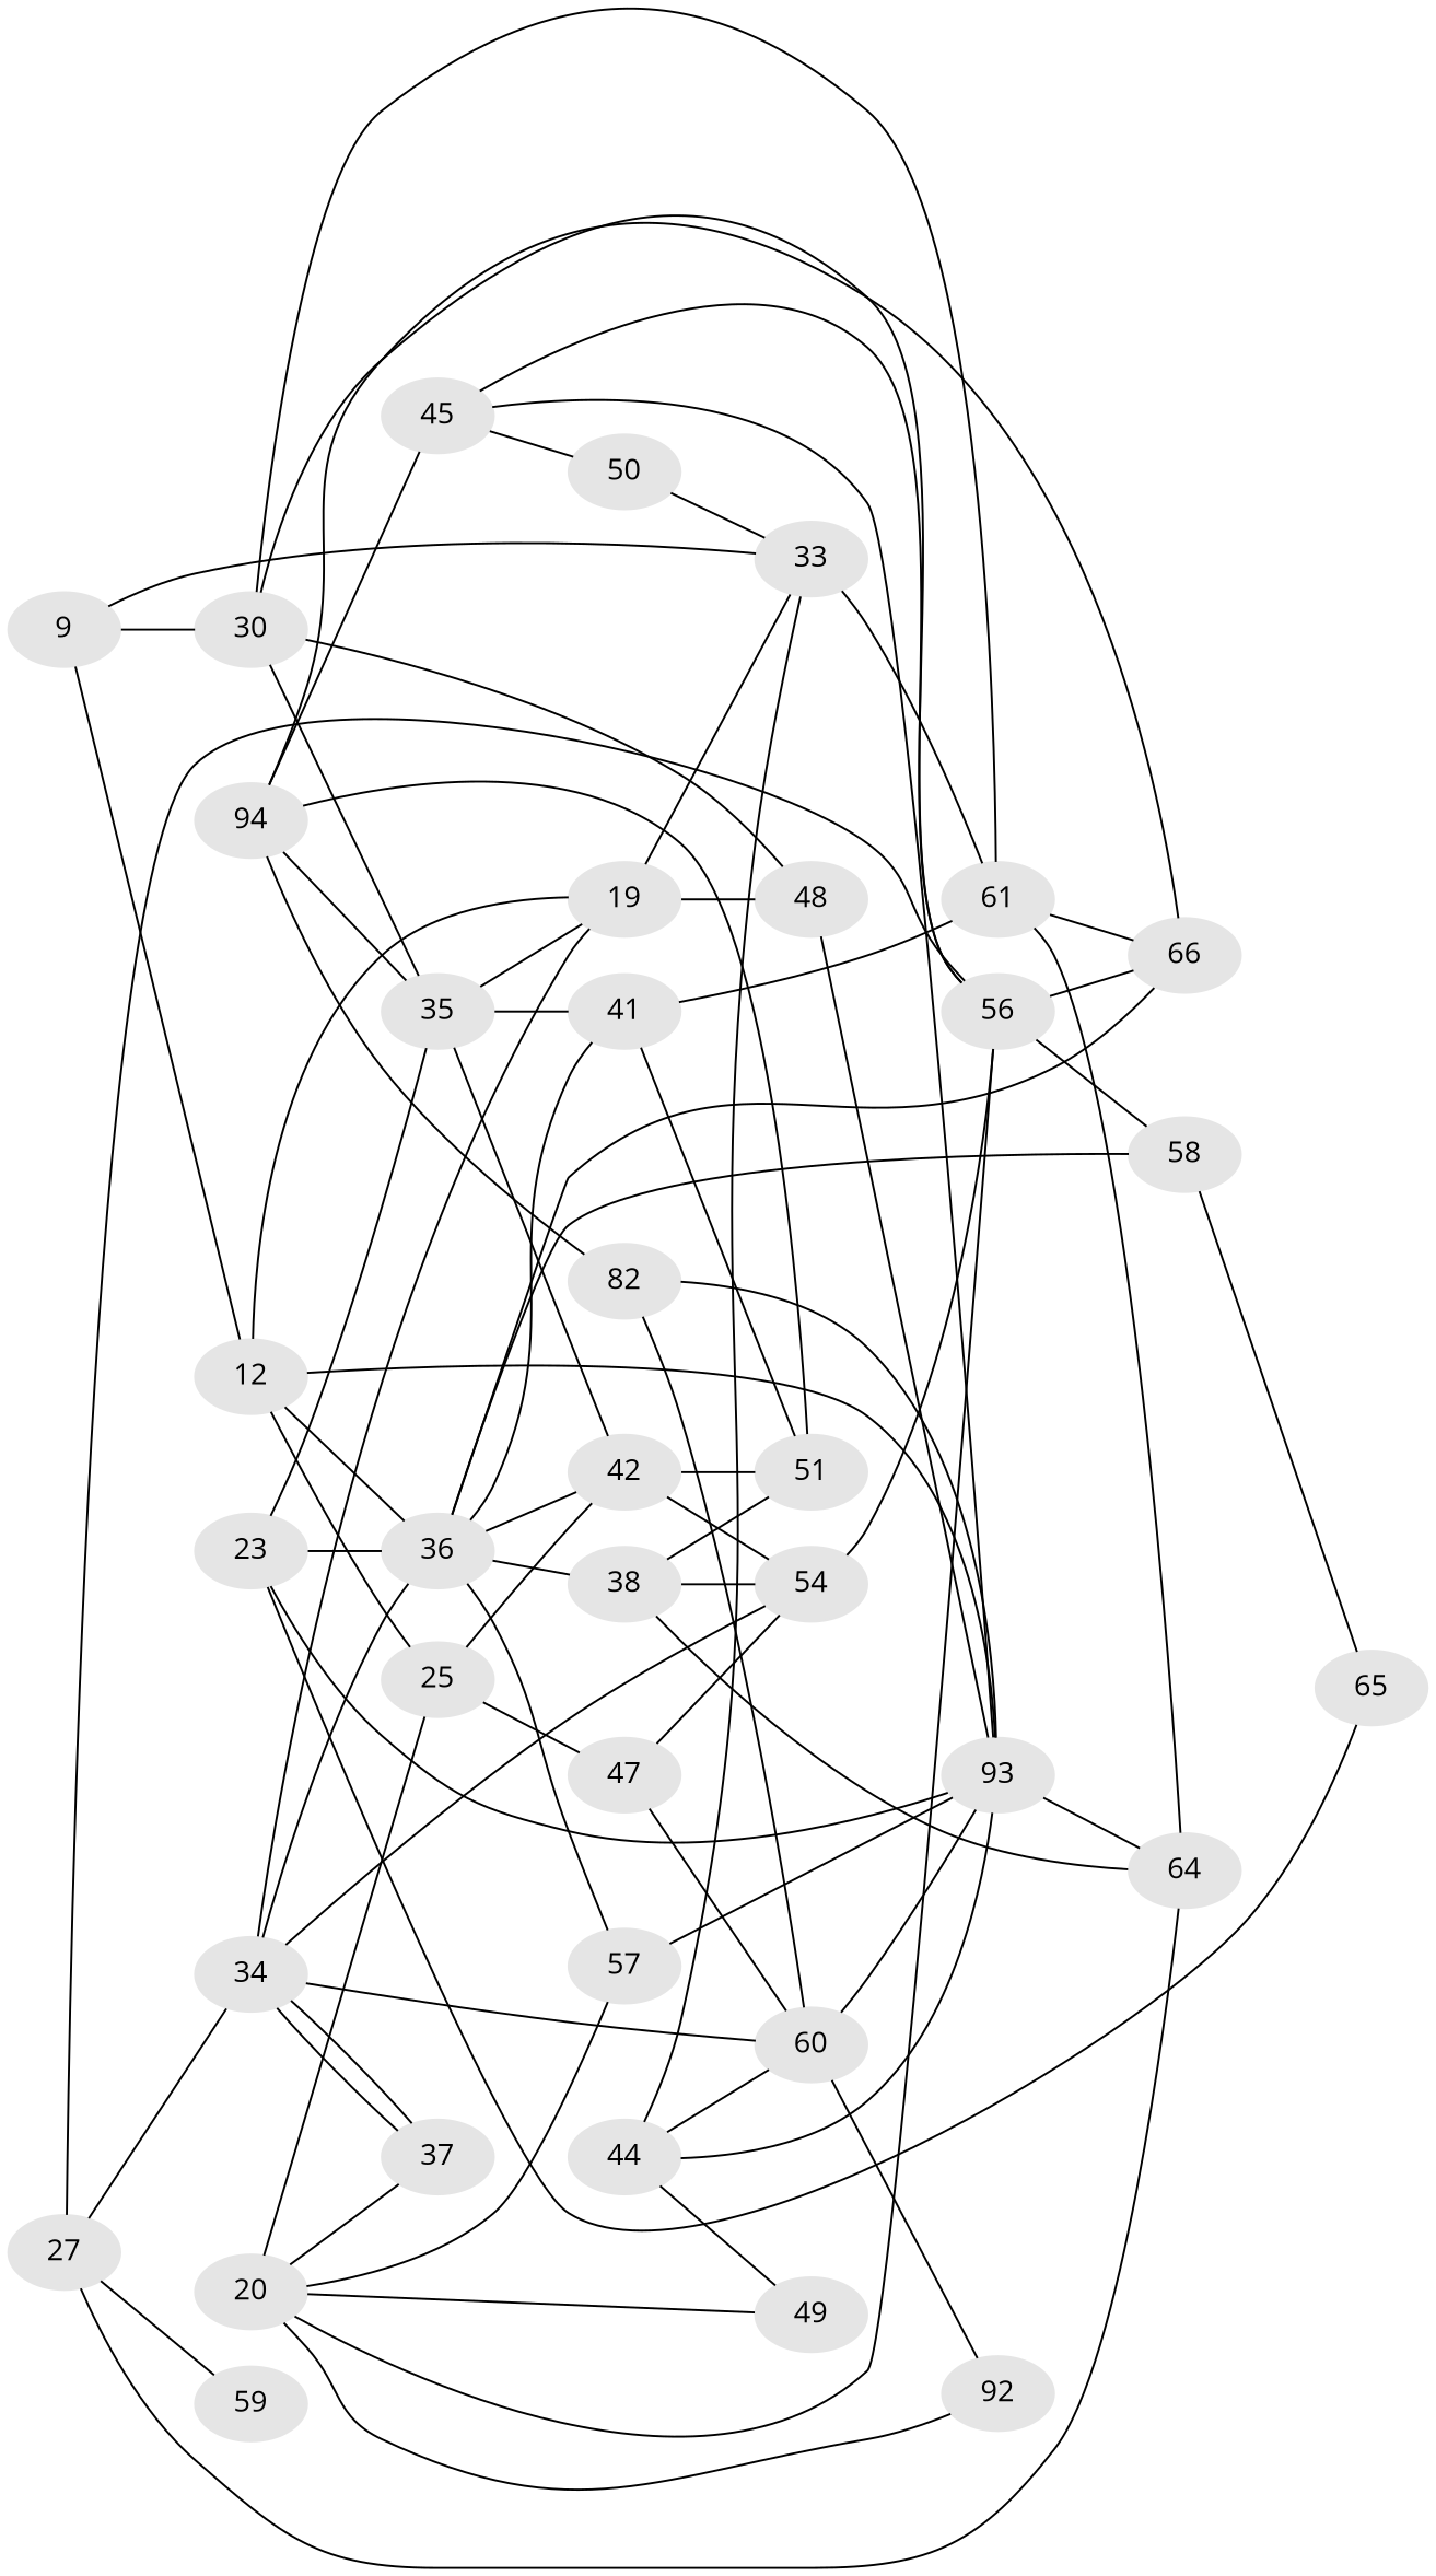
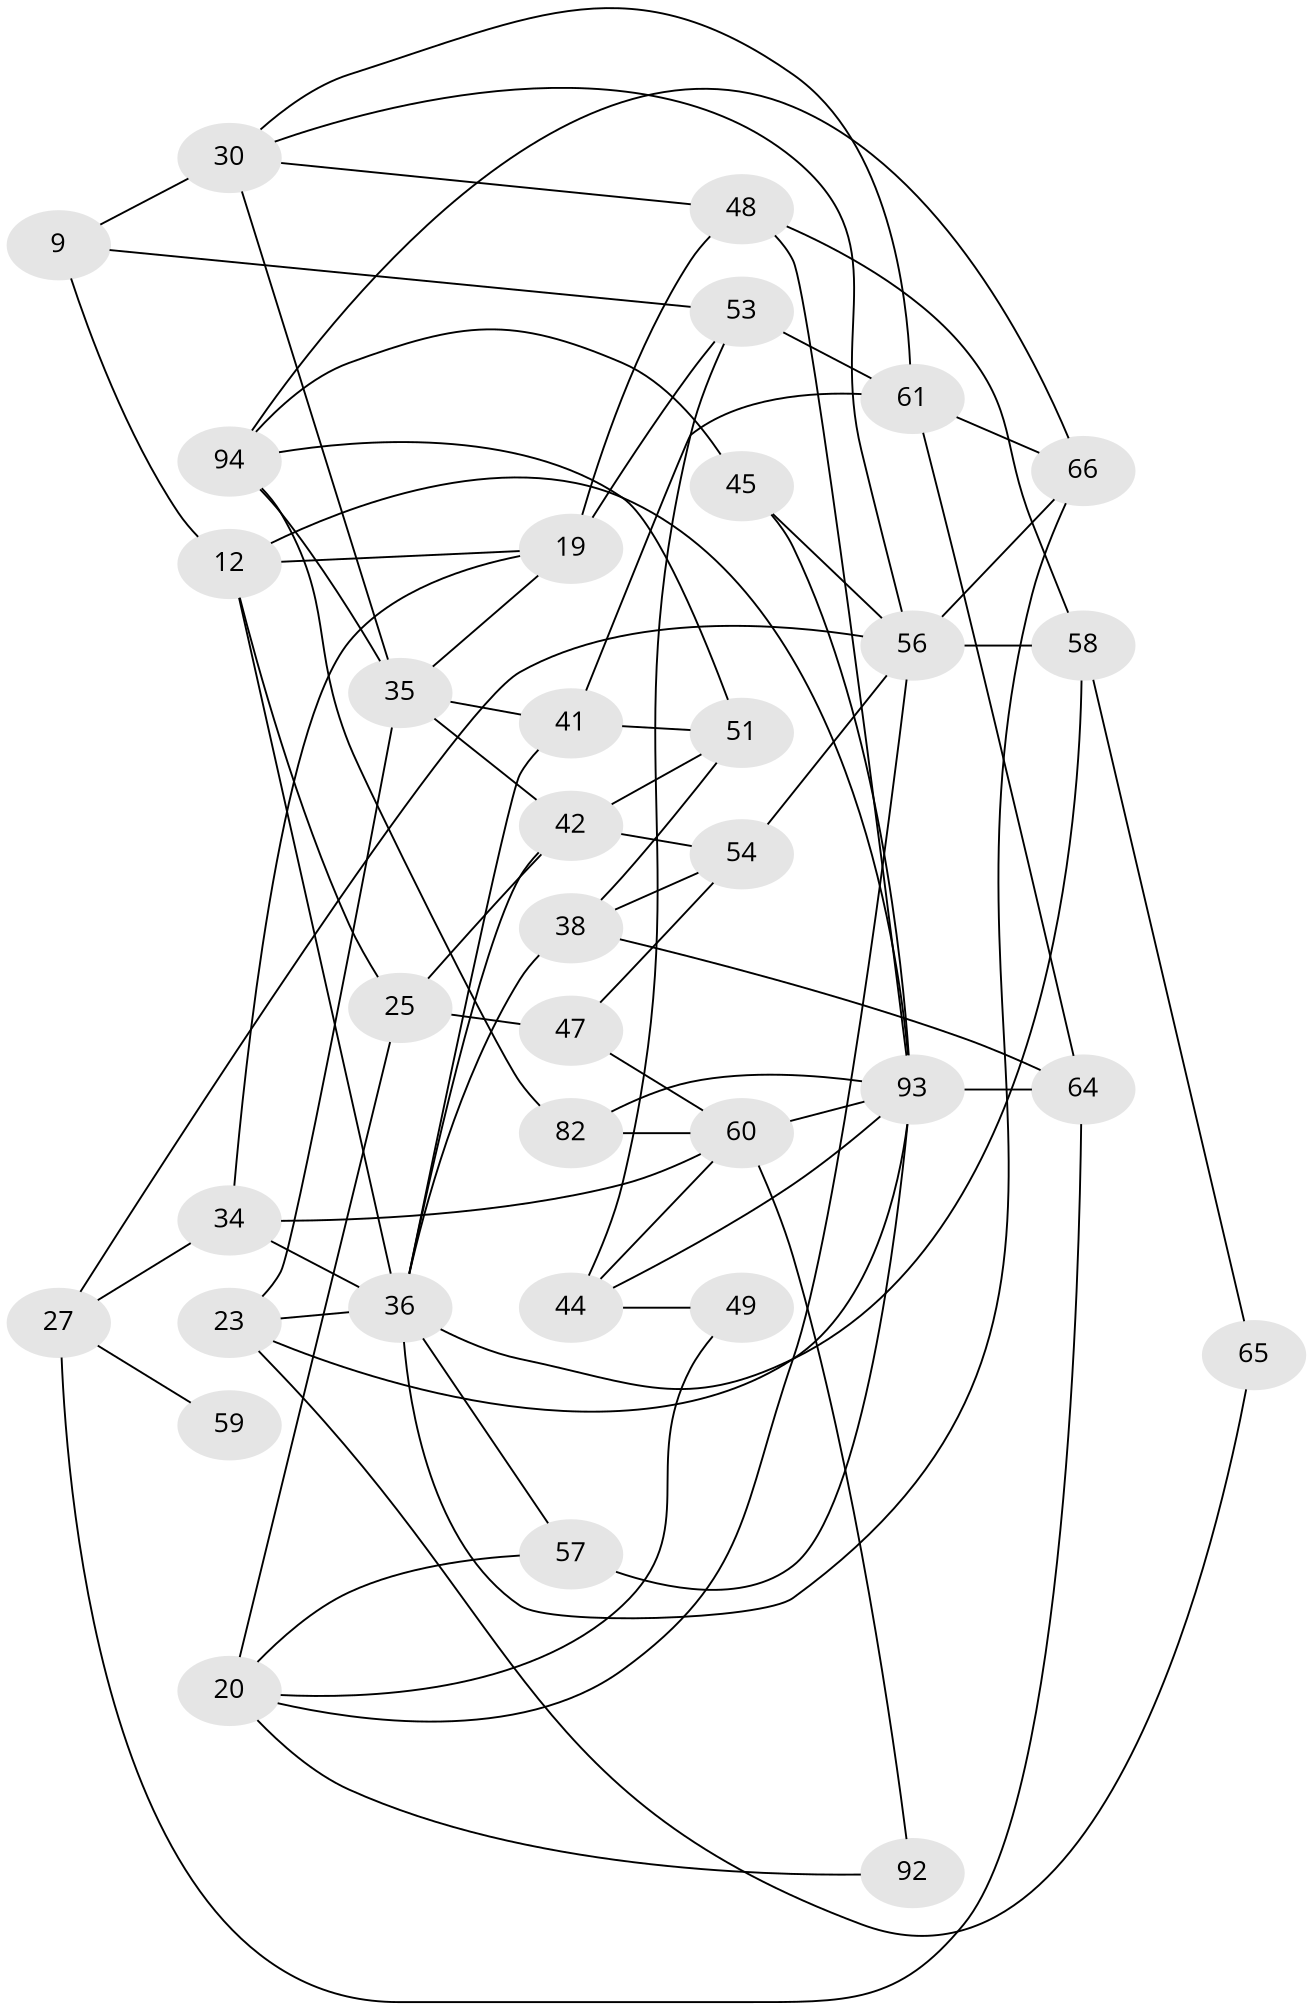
  graph {
    fontname="Open Sans"
    rankdir=LR
    node [color=gray90 fontname="Open Sans" style=filled]
    edge [fontname="Open Sans"]
    9
    12
    30 [super="+13"]
-   53 [super="+40" label=33]
+   53 [super="+40"]
    25
    36 [super="+33"]
    n7 [label=19 super="+15+4"]
    n8 [label=93 super="+21"]
    56 [super="+28"]
    35
    48 [super="+18"]
    61 [super="+11"]
    42
    47 [super="+5"]
    57
    66
    41 [super="+22"]
    58 [super="+43"]
    38 [super="+26"]
    64
    20 [super="+19"]
-   37
    49
    n24 [label=92]
    23 [super="+17"]
    65
    n27 [label=94 super="+1"]
    n28 [label=82 super="+16"]
    45
    51
    60 [super="+46+52"]
-   50
    54
    27 [super="+8"]
    34 [super="+14"]
    59
    44
    9 -- 12
    9 -- 30
    9 -- 53
    12 -- 25
    12 -- 36
    12 -- n7
    12 -- n8
    30 -- 56
    30 -- 35 [weight=2]
    30 -- 48
    30 -- 61
    53 -- 61
    25 -- 42
    25 -- 47
    36 -- 42
    36 -- 57
    36 -- 66
    36 -- 41
    36 -- 58
    36 -- 38
    n7 -- 53 [weight=3]
    n7 -- 48
    n8 -- 64
    56 -- 66
    56 -- 58 [weight=2]
    35 -- n7
    35 -- 42
    35 -- 41 [weight=2]
    48 -- n8
+   48 -- 58
    61 -- 66
    61 -- 64
    42 -- 51
    42 -- 54
    47 -- 60
    47 -- 54
    57 -- n8
    41 -- 61 [weight=3]
    41 -- 51
    58 -- 65
    38 -- 64
    38 -- 51
    38 -- 54
    20 -- 25
    20 -- 56 [weight=2]
    20 -- 57
-   20 -- 37
    20 -- 49
    20 -- n24
    23 -- 36
    23 -- n8
    23 -- 35 [weight=2]
    23 -- 65
    n27 -- 35
    n27 -- 66
    n27 -- n28
    n27 -- 45
    n27 -- 51 [weight=2]
    n28 -- n8
    n28 -- 60 [weight=3]
    45 -- n8
    45 -- 56
-   45 -- 50
    60 -- n8
    60 -- n24
-   50 -- 53
    54 -- 56
    27 -- 56 [weight=2]
    27 -- 64 [weight=2]
    27 -- 34
    27 -- 59
    34 -- 36 [weight=2]
    34 -- n7
-   34 -- 37
-   34 -- 37
    34 -- 60
-   34 -- 54
    44 -- 53 [weight=2]
    44 -- n8
    44 -- 49
    44 -- 60
  }
